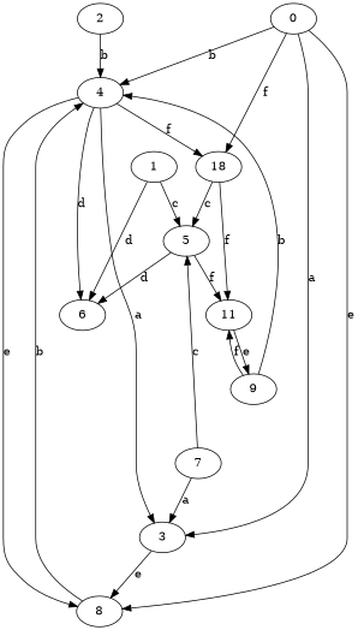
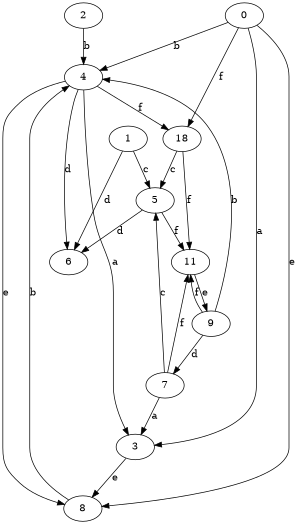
  strict digraph {
    2
    4
    3
    8
    6
    n6 [label=18]
    5
    11
    9
    0
    7
    1
    2 -> 4 [label=b]
    4 -> 3 [label=a]
    4 -> 8 [label=e]
    4 -> 6 [label=d]
    4 -> n6 [label=f]
    3 -> 8 [label=e]
    8 -> 4 [label=b]
    n6 -> 5 [label=c]
    n6 -> 11 [label=f]
    5 -> 6 [label=d]
    5 -> 11 [label=f]
    11 -> 9 [label=e]
    9 -> 4 [label=b]
    9 -> 11 [label=f]
+   9 -> 7 [label=d]
    0 -> 4 [label=b]
    0 -> 3 [label=a]
    0 -> 8 [label=e]
    0 -> n6 [label=f]
    7 -> 3 [label=a]
    7 -> 5 [label=c]
+   7 -> 11 [label=f]
    1 -> 6 [label=d]
    1 -> 5 [label=c]
  }
